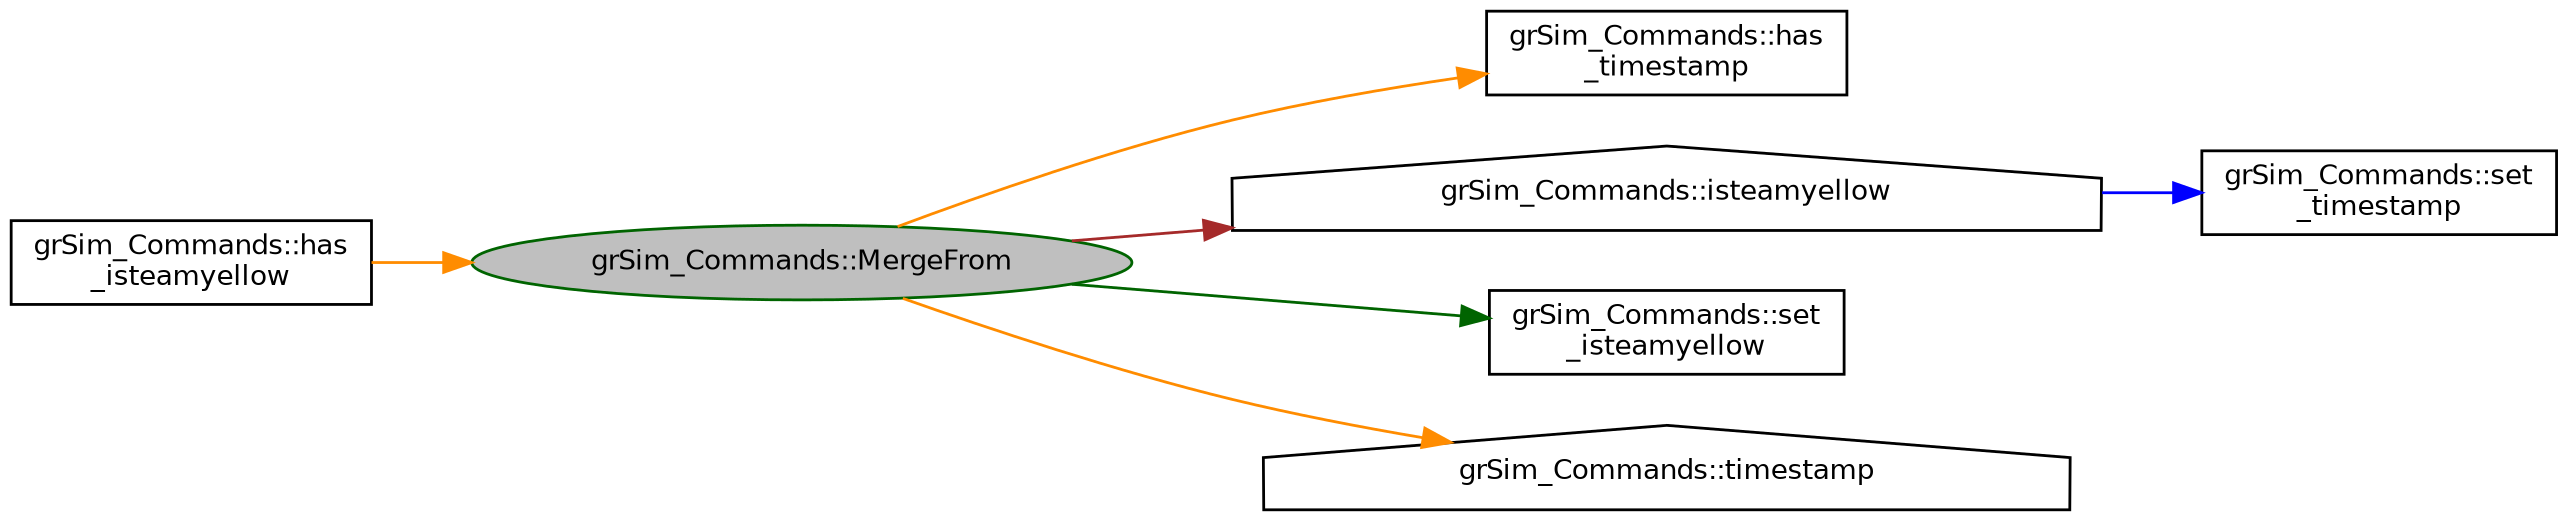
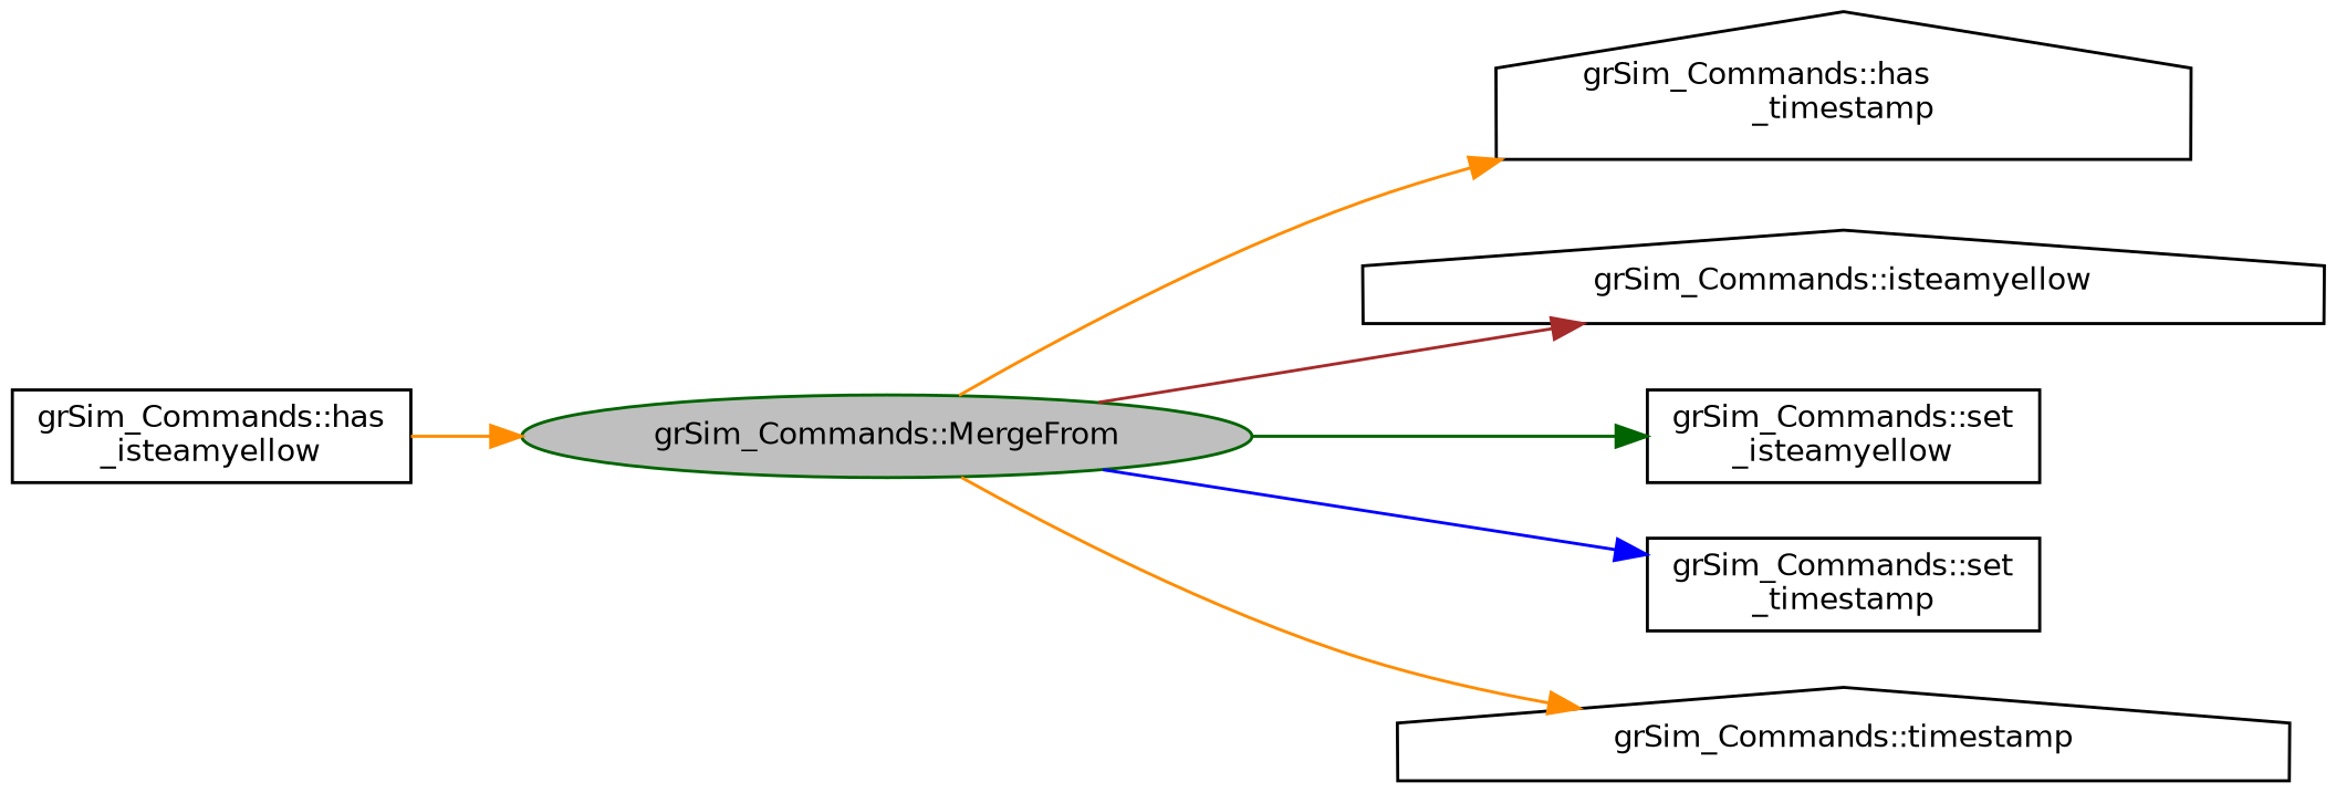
  digraph {
    rankdir=LR
    node [color=black fillcolor=white fontname=Helvetica fontsize=10 shape=house style=filled]
    edge [color=darkorange fontname=Helvetica fontsize=10 labelfontname=Helvetica labelfontsize=10 style=solid]
    n1 [color=darkgreen fillcolor=grey75 fontcolor=black height=0.2 label="grSim_Commands::MergeFrom" shape=ellipse width=0.4]
-   n2 [height=0.2 label="grSim_Commands::has\l_timestamp" shape=box width=0.4]
+   n2 [height=0.2 label="grSim_Commands::has\l_timestamp" width=0.4]
    n3 [height=0.2 label="grSim_Commands::isteamyellow" width=0.4]
    n4 [height=0.2 label="grSim_Commands::set\l_isteamyellow" shape=box width=0.4]
    n5 [height=0.2 label="grSim_Commands::set\l_timestamp" shape=box width=0.4]
    n6 [height=0.2 label="grSim_Commands::timestamp" width=0.4]
    n7 [height=0.2 label="grSim_Commands::has\l_isteamyellow" shape=box width=0.4]
    n1 -> n2
    n1 -> n3 [color=brown]
    n1 -> n4 [color=darkgreen]
-   n3 -> n5 [color=blue]
+   n1 -> n5 [color=blue]
    n1 -> n6
    n7 -> n1
  }
